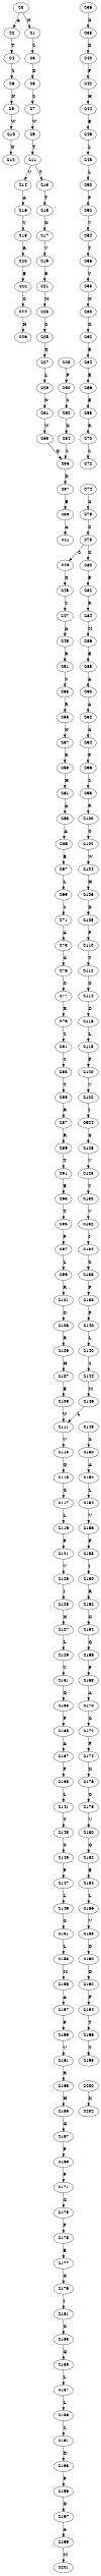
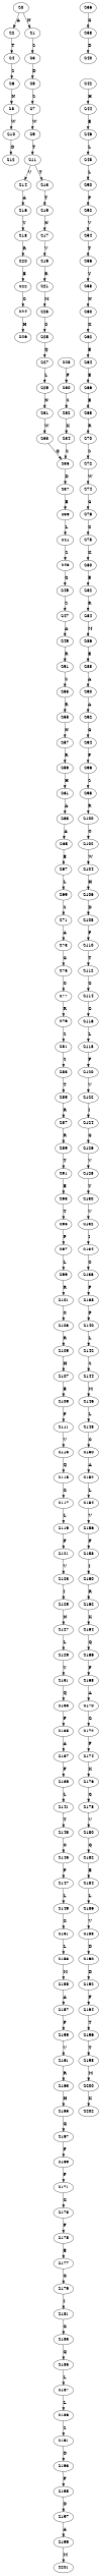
  strict digraph {
    S0
    S1
    S2
    S3
    S4
    S5
    S6
    S7
    S8
    S9
    S10
    S11
    S12
    S13
    S14
    S15
    S16
    S17
    S18
    S19
    S20
    S21
    S22
    S23
    S24
    S25
    S26
    S27
    S29
    S28
    S30
    S31
    S32
    S33
    S34
    S35
    S37
    S36
    S38
    S39
    S40
    S41
    S42
    S43
    S44
    S45
    S46
    S47
    S48
    S49
    S50
    S51
    S52
    S53
    S54
    S55
    S56
    S57
    S58
    S59
    S60
    S61
    S62
    S63
    S64
    S65
    S66
    S67
    S68
    S69
    S70
    S71
    S72
    S73
    S74
    S75
    S76
    S77
    S78
    S79
    S80
    S81
    S82
    S83
    S84
    S85
    S86
    S87
    S88
    S89
    S90
    S91
    S92
    S93
    S94
    S95
    S96
    S97
    S98
    S99
    S100
    S101
    S102
    S103
    S104
    S105
    S106
    S107
    S108
    S109
    S110
    S111
    S112
    S113
    S114
    S115
    S116
    S117
    S118
    S119
    S120
    S121
    S122
    S123
-   S124 [label=S924]
+   S124
    S125
    S126
    S127
    S128
    S129
    S130
    S131
    S132
    S133
    S134
    S135
    S136
    S137
    S138
    S139
    S140
    S141
    S142
    S143
    S144
    S145
    S146
    S147
    S148
    S149
    S150
    S151
    S152
    S153
    S154
    S155
    S156
    S157
    S158
    S159
    S160
    S161
    S162
    S163
    S164
    S165
    S166
    S167
    S168
    S169
    S170
    S171
    S172
    S173
    S174
    S175
    S176
    S177
    S178
    S179
    S180
    S181
    S182
    S183
    S184
    S185
    S186
    S187
    S188
    S189
    S190
    S191
    S192
    S193
    S194
    S195
    S196
    S197
    S198
    S199
    S200
    S201
    S202
    S0 -> S1 [label=N]
    S0 -> S2 [label=A]
    S1 -> S3 [label=S]
    S2 -> S4 [label=T]
    S3 -> S5 [label=D]
    S4 -> S6 [label=S]
    S5 -> S7 [label=S]
    S6 -> S8 [label=N]
    S7 -> S9 [label=W]
    S8 -> S10 [label=W]
    S9 -> S11 [label=T]
    S10 -> S12 [label=D]
    S11 -> S13 [label=T]
    S11 -> S14 [label=V]
    S13 -> S15 [label=T]
    S14 -> S16 [label=A]
    S15 -> S17 [label=N]
    S16 -> S18 [label=Y]
    S17 -> S19 [label=V]
    S18 -> S20 [label=R]
    S19 -> S21 [label=R]
    S20 -> S22 [label=E]
    S21 -> S23 [label=M]
    S22 -> S24 [label=C]
    S23 -> S25 [label=C]
    S24 -> S26 [label=H]
    S25 -> S27 [label=Q]
    S27 -> S29 [label=L]
    S29 -> S31 [label=N]
    S28 -> S30 [label=F]
    S30 -> S32 [label=S]
    S31 -> S33 [label=W]
    S32 -> S34 [label=K]
    S33 -> S35 [label=Q]
    S34 -> S35 [label=S]
    S35 -> S37 [label=D]
    S37 -> S39 [label=E]
    S36 -> S38 [label=G]
    S38 -> S40 [label=D]
-   S39 -> S41 [label=A]
-   S40 -> S42 [label=F]
-   S78 -> S43 [label=S]
+   S39 -> S41 [label=L]
+   S41 -> S43 [label=S]
    S42 -> S44 [label=H]
    S43 -> S45 [label=G]
    S44 -> S46 [label=E]
    S45 -> S47 [label=S]
    S46 -> S48 [label=L]
    S47 -> S49 [label=A]
    S48 -> S50 [label=L]
    S49 -> S51 [label=R]
    S50 -> S52 [label=P]
    S51 -> S53 [label=S]
    S52 -> S54 [label=V]
    S53 -> S55 [label=R]
    S54 -> S56 [label=T]
    S55 -> S57 [label=N]
    S56 -> S58 [label=Y]
    S57 -> S59 [label=R]
    S58 -> S60 [label=N]
    S59 -> S61 [label=H]
    S60 -> S62 [label=K]
    S61 -> S63 [label=A]
    S62 -> S64 [label=E]
    S63 -> S65 [label=A]
    S64 -> S66 [label=E]
    S65 -> S67 [label=E]
    S66 -> S68 [label=E]
    S67 -> S69 [label=L]
    S68 -> S70 [label=R]
    S69 -> S71 [label=S]
    S70 -> S72 [label=S]
    S71 -> S73 [label=A]
+   S72 -> S74 [label=W]
    S73 -> S75 [label=G]
    S74 -> S76 [label=G]
    S75 -> S77 [label=C]
    S76 -> S78 [label=C]
    S77 -> S79 [label=R]
    S78 -> S80 [label=K]
    S79 -> S81 [label=S]
    S80 -> S82 [label=E]
    S81 -> S83 [label=S]
    S82 -> S84 [label=R]
    S83 -> S85 [label=T]
    S84 -> S86 [label=M]
    S85 -> S87 [label=R]
    S86 -> S88 [label=E]
    S87 -> S89 [label=R]
    S88 -> S90 [label=A]
    S89 -> S91 [label=T]
    S90 -> S92 [label=A]
    S91 -> S93 [label=E]
    S92 -> S94 [label=G]
    S93 -> S95 [label=T]
    S94 -> S96 [label=P]
    S95 -> S97 [label=P]
    S96 -> S98 [label=S]
    S97 -> S99 [label=L]
    S98 -> S100 [label=R]
    S99 -> S101 [label=R]
    S100 -> S102 [label=C]
    S101 -> S103 [label=C]
    S102 -> S104 [label=W]
    S103 -> S105 [label=R]
    S104 -> S106 [label=H]
    S105 -> S107 [label=H]
    S106 -> S108 [label=D]
    S107 -> S109 [label=E]
    S108 -> S110 [label=P]
-   S109 -> S111 [label=W]
+   S109 -> S111 [label=P]
    S110 -> S112 [label=T]
    S111 -> S113 [label=V]
    S112 -> S114 [label=G]
    S113 -> S115 [label=Q]
    S114 -> S116 [label=G]
    S115 -> S117 [label=G]
    S116 -> S118 [label=L]
    S117 -> S119 [label=L]
    S118 -> S120 [label=F]
    S119 -> S121 [label=F]
    S120 -> S122 [label=V]
    S121 -> S123 [label=V]
    S122 -> S124 [label=I]
    S123 -> S125 [label=I]
    S124 -> S126 [label=G]
    S125 -> S127 [label=N]
    S126 -> S128 [label=V]
    S127 -> S129 [label=L]
    S128 -> S130 [label=Y]
    S129 -> S131 [label=Y]
    S130 -> S132 [label=V]
    S131 -> S133 [label=Q]
    S132 -> S134 [label=I]
    S133 -> S135 [label=F]
    S134 -> S136 [label=C]
    S135 -> S137 [label=A]
    S136 -> S138 [label=F]
    S137 -> S139 [label=F]
    S138 -> S140 [label=P]
    S139 -> S141 [label=L]
    S140 -> S142 [label=L]
    S141 -> S143 [label=T]
    S142 -> S144 [label=S]
    S143 -> S145 [label=C]
    S144 -> S146 [label=M]
    S145 -> S147 [label=P]
-   S146 -> S111 [label=L]
+   S146 -> S148 [label=L]
    S147 -> S149 [label=L]
    S148 -> S150 [label=C]
    S149 -> S151 [label=C]
    S150 -> S152 [label=A]
    S151 -> S153 [label=L]
    S152 -> S154 [label=L]
    S153 -> S155 [label=M]
    S154 -> S156 [label=V]
    S155 -> S157 [label=A]
    S156 -> S158 [label=F]
    S157 -> S159 [label=F]
    S158 -> S160 [label=I]
    S159 -> S161 [label=V]
    S160 -> S162 [label=R]
    S161 -> S163 [label=R]
    S162 -> S164 [label=K]
    S163 -> S165 [label=H]
    S164 -> S166 [label=Q]
    S165 -> S167 [label=Q]
    S166 -> S168 [label=F]
    S167 -> S169 [label=F]
    S168 -> S170 [label=A]
    S169 -> S171 [label=P]
    S170 -> S172 [label=G]
    S171 -> S173 [label=G]
    S172 -> S174 [label=F]
    S173 -> S175 [label=F]
    S174 -> S176 [label=K]
    S175 -> S177 [label=E]
    S176 -> S178 [label=G]
    S177 -> S179 [label=G]
    S178 -> S180 [label=V]
    S179 -> S181 [label=I]
    S180 -> S182 [label=Q]
    S181 -> S183 [label=G]
    S182 -> S184 [label=E]
    S183 -> S185 [label=Q]
    S184 -> S186 [label=L]
    S185 -> S187 [label=L]
    S186 -> S188 [label=V]
    S187 -> S189 [label=L]
    S188 -> S190 [label=D]
    S189 -> S191 [label=S]
    S190 -> S192 [label=D]
    S191 -> S193 [label=D]
    S192 -> S194 [label=F]
    S193 -> S195 [label=F]
    S194 -> S196 [label=T]
    S195 -> S197 [label=D]
    S196 -> S198 [label=T]
    S197 -> S199 [label=A]
+   S198 -> S200 [label=M]
    S199 -> S201 [label=M]
    S200 -> S202 [label=K]
  }
